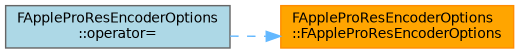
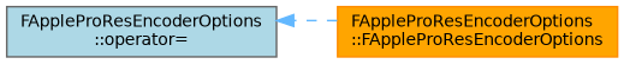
  digraph {
    rankdir=LR
    node [fontname=Helvetica fontsize=10 shape=box style=filled]
    n1 [color=gray40 fillcolor=lightblue fontcolor=black height=0.2 label="FAppleProResEncoderOptions\l::operator=" width=0.4]
    n2 [color=darkorange fillcolor=orange height=0.2 label="FAppleProResEncoderOptions\l::FAppleProResEncoderOptions" width=0.4]
-   n1 -> n2 [color=steelblue1 fontname=Helvetica fontsize=10 labelfontname=Helvetica labelfontsize=10 style=dashed]
+   n2 -> n1 [color=steelblue1 fontname=Helvetica fontsize=10 labelfontname=Helvetica labelfontsize=10 style=dashed]
  }
